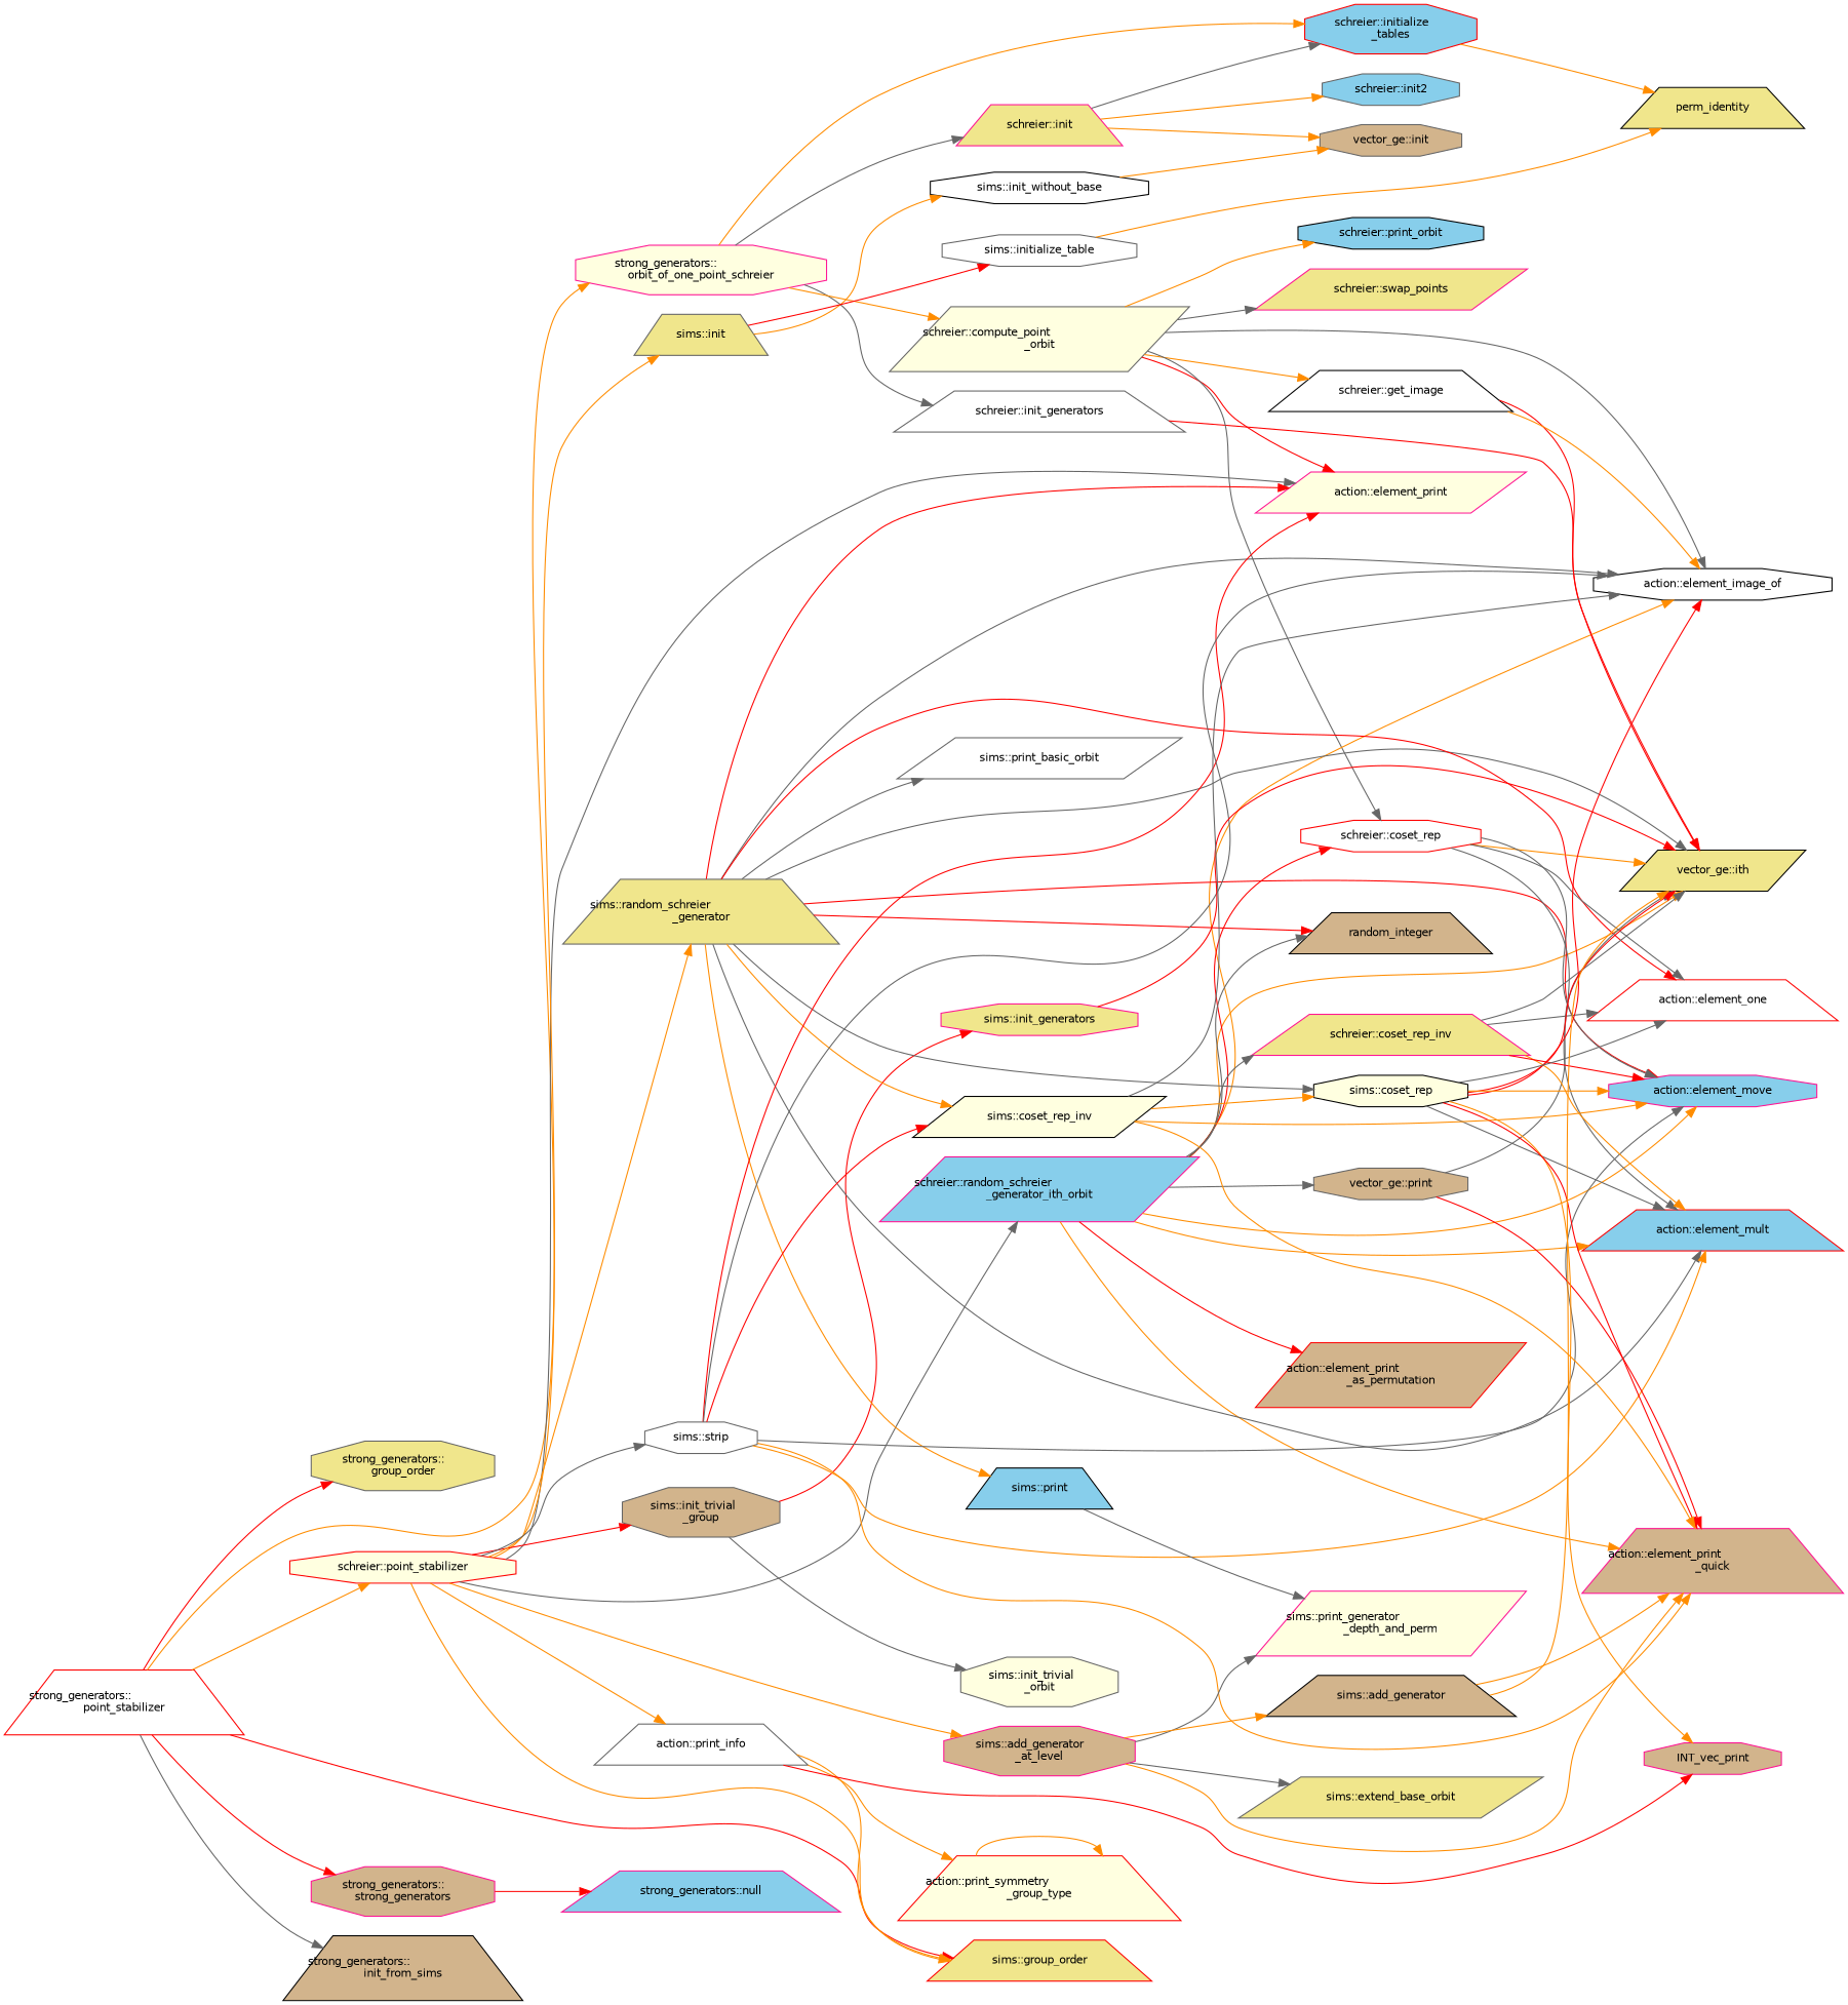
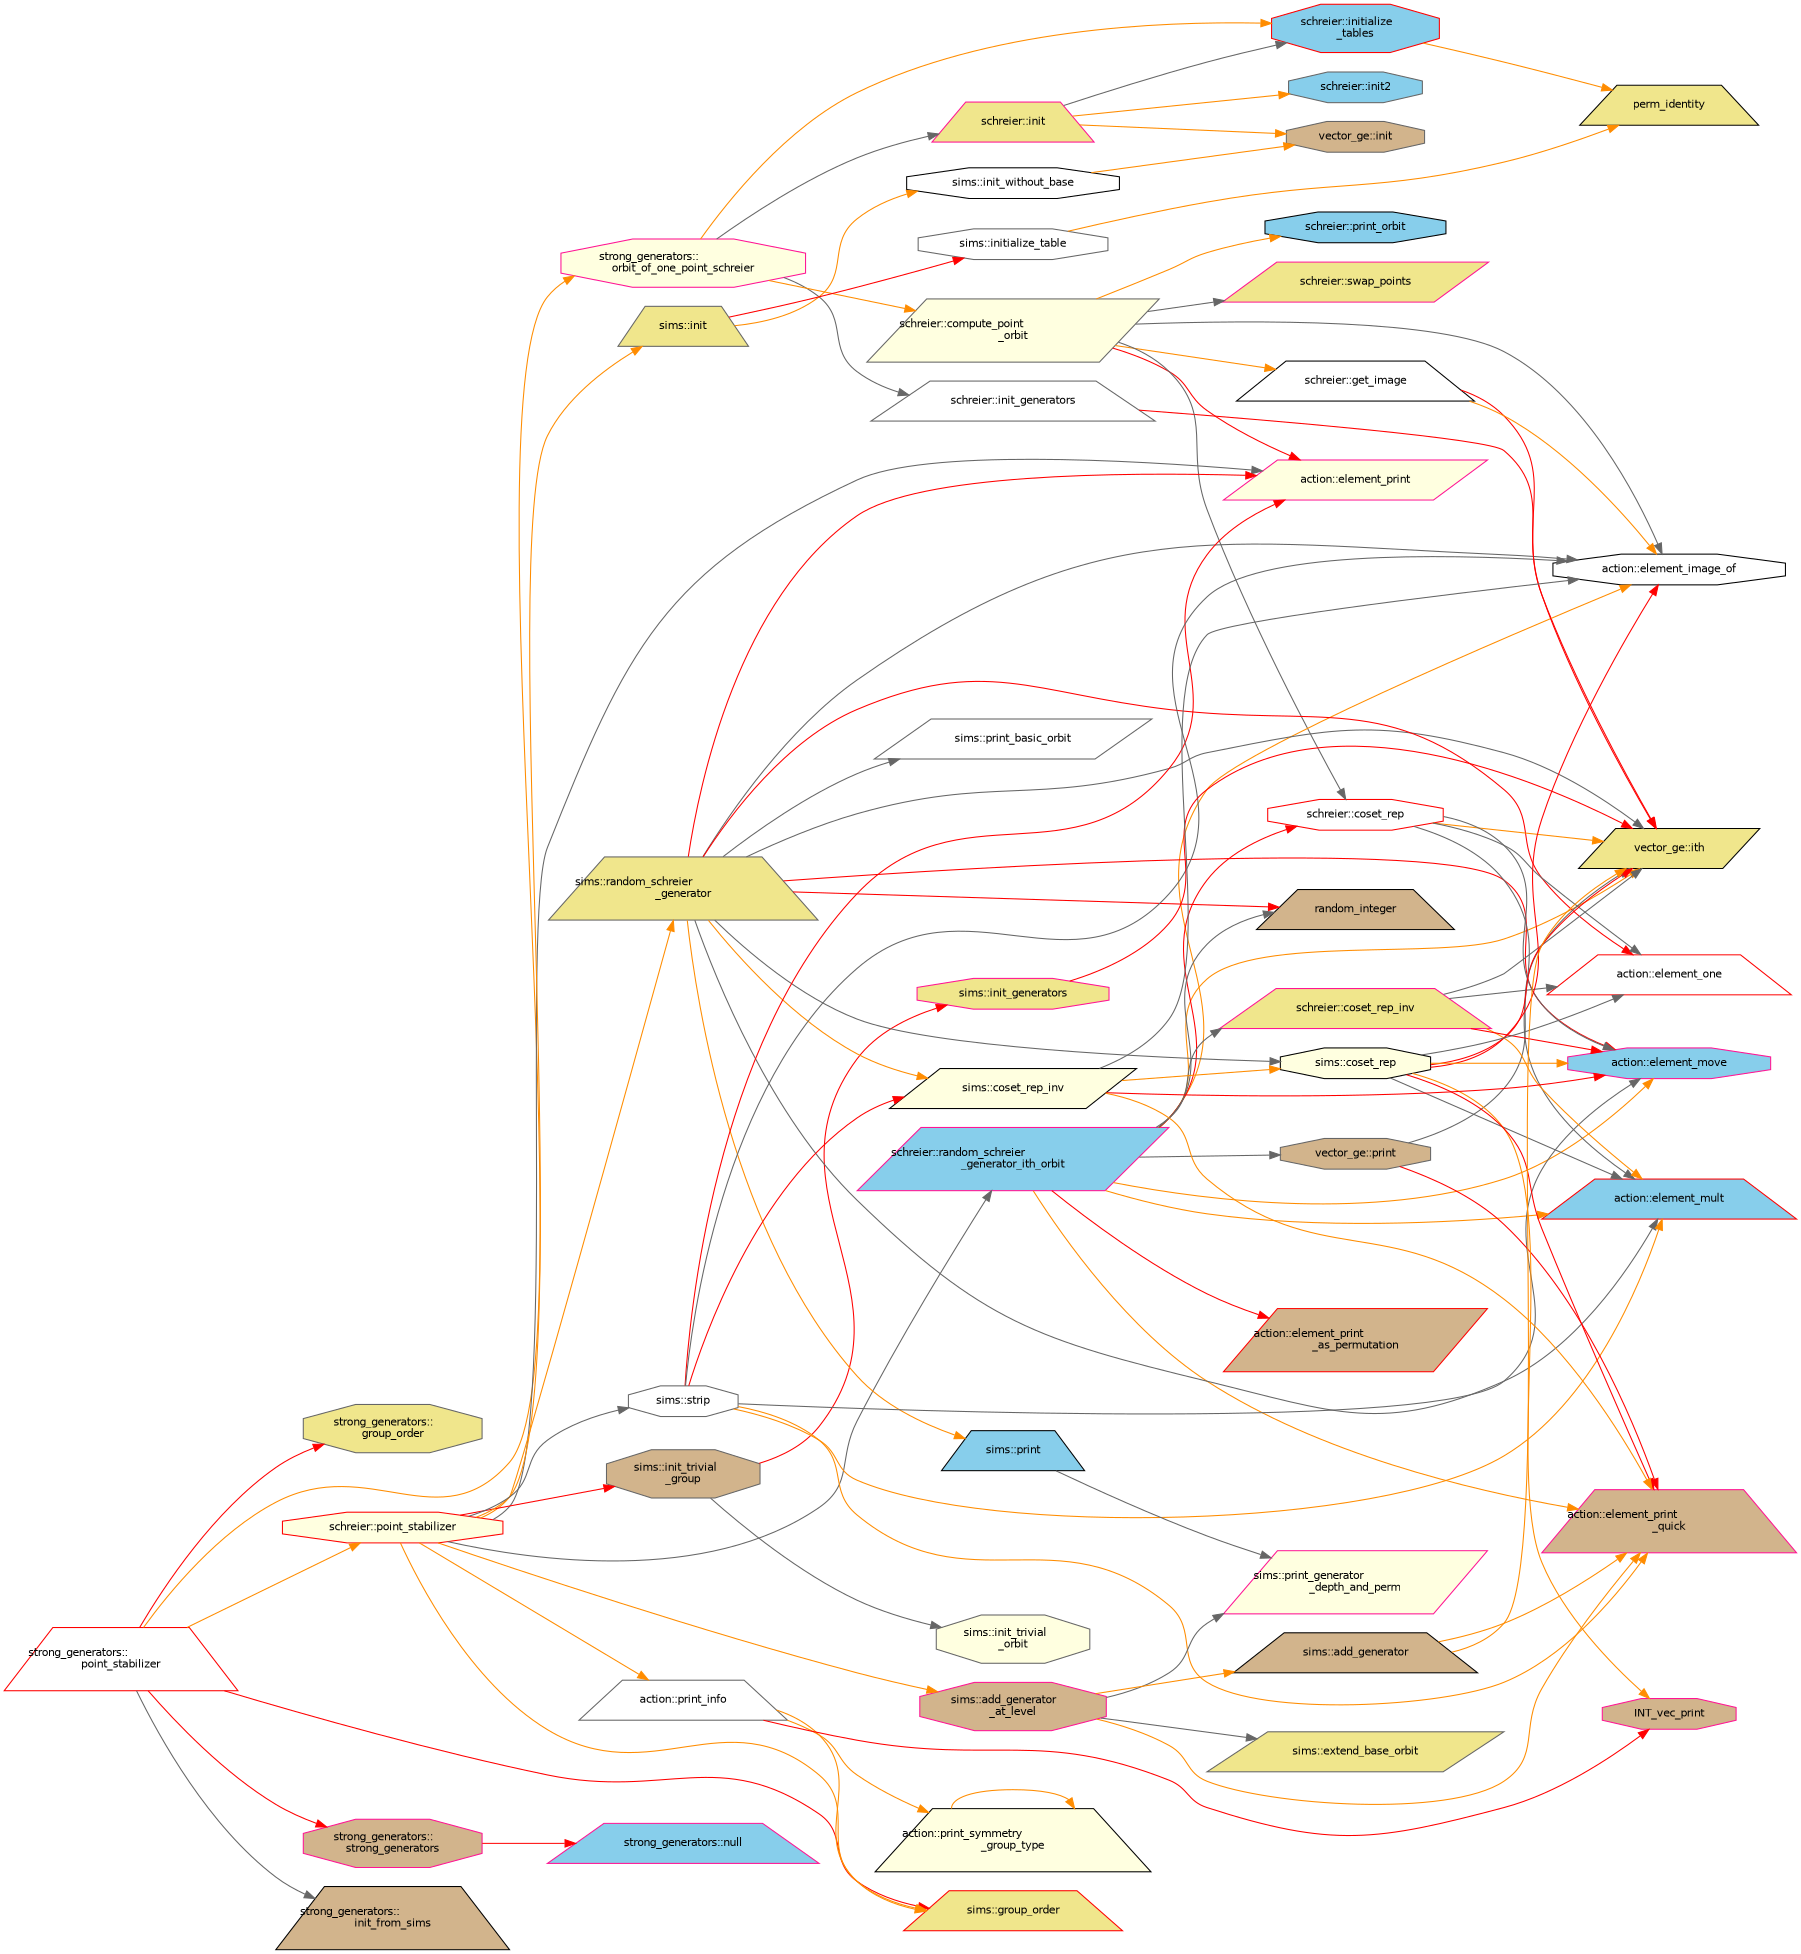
  digraph {
    rankdir=LR
    node [color=gray40 fillcolor=white fontname=Helvetica fontsize=10 shape=octagon style=filled]
    edge [color=darkorange fontname=Helvetica fontsize=10 labelfontname=Helvetica labelfontsize=10 style=solid]
    n1 [color=red fontcolor=black height=0.2 label="strong_generators::\lpoint_stabilizer" shape=trapezium width=0.4]
    n2 [fillcolor=khaki height=0.2 label="strong_generators::\lgroup_order" width=0.4]
    n3 [color=deeppink fillcolor=lightyellow height=0.2 label="strong_generators::\lorbit_of_one_point_schreier" width=0.4]
    n4 [color=red fillcolor=lightyellow height=0.2 label="schreier::point_stabilizer" width=0.4]
    n5 [color=red fillcolor=khaki height=0.2 label="sims::group_order" shape=trapezium width=0.4]
    n6 [color=deeppink fillcolor=tan height=0.2 label="strong_generators::\lstrong_generators" width=0.4]
    n7 [color=black fillcolor=tan height=0.2 label="strong_generators::\linit_from_sims" shape=trapezium width=0.4]
    n8 [color=deeppink fillcolor=khaki height=0.2 label="schreier::init" shape=trapezium width=0.4]
    n9 [color=red fillcolor=skyblue height=0.2 label="schreier::initialize\l_tables" width=0.4]
    n10 [height=0.2 label="schreier::init_generators" shape=trapezium width=0.4]
    n11 [fillcolor=lightyellow height=0.2 label="schreier::compute_point\l_orbit" shape=parallelogram width=0.4]
    n12 [color=deeppink fillcolor=lightyellow height=0.2 label="action::element_print" shape=parallelogram width=0.4]
    n13 [height=0.2 label="action::print_info" shape=trapezium width=0.4]
    n14 [fillcolor=khaki height=0.2 label="sims::init" shape=trapezium width=0.4]
    n15 [fillcolor=tan height=0.2 label="sims::init_trivial\l_group" width=0.4]
    n16 [color=deeppink fillcolor=skyblue height=0.2 label="schreier::random_schreier\l_generator_ith_orbit" shape=parallelogram width=0.4]
    n17 [fillcolor=khaki height=0.2 label="sims::random_schreier\l_generator" shape=trapezium width=0.4]
    n18 [height=0.2 label="sims::strip" width=0.4]
    n19 [color=deeppink fillcolor=tan height=0.2 label="sims::add_generator\l_at_level" width=0.4]
    n20 [color=deeppink fillcolor=skyblue height=0.2 label="strong_generators::null" shape=trapezium width=0.4]
    n21 [fillcolor=tan height=0.2 label="vector_ge::init" width=0.4]
    n22 [fillcolor=skyblue height=0.2 label="schreier::init2" width=0.4]
    n23 [color=black fillcolor=khaki height=0.2 label=perm_identity shape=trapezium width=0.4]
    n24 [color=black fillcolor=khaki height=0.2 label="vector_ge::ith" shape=parallelogram width=0.4]
    n25 [color=deeppink fillcolor=khaki height=0.2 label="schreier::swap_points" shape=parallelogram width=0.4]
    n26 [color=black height=0.2 label="schreier::get_image" shape=trapezium width=0.4]
    n27 [color=black height=0.2 label="action::element_image_of" width=0.4]
    n28 [color=black fillcolor=skyblue height=0.2 label="schreier::print_orbit" width=0.4]
    n29 [color=red height=0.2 label="schreier::coset_rep" width=0.4]
    n30 [color=red fillcolor=skyblue height=0.2 label="action::element_mult" shape=trapezium width=0.4]
    n31 [color=deeppink fillcolor=skyblue height=0.2 label="action::element_move" width=0.4]
    n32 [color=red height=0.2 label="action::element_one" shape=trapezium width=0.4]
-   n33 [color=red fillcolor=lightyellow height=0.2 label="action::print_symmetry\l_group_type" shape=trapezium width=0.4]
+   n33 [color=black fillcolor=lightyellow height=0.2 label="action::print_symmetry\l_group_type" shape=trapezium width=0.4]
    n34 [color=deeppink fillcolor=tan height=0.2 label=INT_vec_print width=0.4]
    n35 [color=black height=0.2 label="sims::init_without_base" width=0.4]
    n36 [height=0.2 label="sims::initialize_table" width=0.4]
    n37 [color=deeppink fillcolor=khaki height=0.2 label="sims::init_generators" width=0.4]
    n38 [fillcolor=lightyellow height=0.2 label="sims::init_trivial\l_orbit" width=0.4]
    n39 [fillcolor=tan height=0.2 label="vector_ge::print" width=0.4]
    n40 [color=deeppink fillcolor=tan height=0.2 label="action::element_print\l_quick" shape=trapezium width=0.4]
    n41 [color=black fillcolor=tan height=0.2 label=random_integer shape=trapezium width=0.4]
    n42 [color=red fillcolor=tan height=0.2 label="action::element_print\l_as_permutation" shape=parallelogram width=0.4]
    n43 [color=deeppink fillcolor=khaki height=0.2 label="schreier::coset_rep_inv" shape=trapezium width=0.4]
    n44 [color=black fillcolor=lightyellow height=0.2 label="sims::coset_rep" width=0.4]
    n45 [height=0.2 label="sims::print_basic_orbit" shape=parallelogram width=0.4]
    n46 [color=black fillcolor=skyblue height=0.2 label="sims::print" shape=trapezium width=0.4]
    n47 [color=black fillcolor=lightyellow height=0.2 label="sims::coset_rep_inv" shape=parallelogram width=0.4]
    n48 [color=deeppink fillcolor=lightyellow height=0.2 label="sims::print_generator\l_depth_and_perm" shape=parallelogram width=0.4]
    n49 [color=black fillcolor=tan height=0.2 label="sims::add_generator" shape=trapezium width=0.4]
    n50 [fillcolor=khaki height=0.2 label="sims::extend_base_orbit" shape=parallelogram width=0.4]
    n1 -> n2 [color=red]
    n1 -> n3
    n1 -> n4
    n1 -> n5 [color=red]
    n1 -> n6 [color=red]
    n1 -> n7 [color=gray40]
    n3 -> n8 [color=gray40]
    n3 -> n9
    n3 -> n10 [color=gray40]
    n3 -> n11
    n4 -> n5
    n4 -> n12 [color=gray40]
    n4 -> n13
    n4 -> n14
    n4 -> n15 [color=red]
    n4 -> n16 [color=gray40]
    n4 -> n17
    n4 -> n18 [color=gray40]
    n4 -> n19
    n6 -> n20 [color=red]
    n8 -> n9 [color=gray40]
    n8 -> n21
    n8 -> n22
    n9 -> n23
    n10 -> n24 [color=red]
    n11 -> n12 [color=red]
    n11 -> n25 [color=gray40]
    n11 -> n26
    n11 -> n27 [color=gray40]
    n11 -> n28
    n11 -> n29 [color=gray40]
    n13 -> n5
    n13 -> n33
    n13 -> n34 [color=red]
    n14 -> n35
    n14 -> n36 [color=red]
    n15 -> n37 [color=red]
    n15 -> n38 [color=gray40]
    n16 -> n24
    n16 -> n27
    n16 -> n29 [color=red]
    n16 -> n30
    n16 -> n31
    n16 -> n39 [color=gray40]
    n16 -> n40
    n16 -> n41 [color=gray40]
    n16 -> n42 [color=red]
    n16 -> n43 [color=gray40]
    n17 -> n12 [color=red]
    n17 -> n24 [color=gray40]
    n17 -> n27 [color=gray40]
    n17 -> n30 [color=gray40]
    n17 -> n31 [color=red]
    n17 -> n32 [color=red]
    n17 -> n41 [color=red]
    n17 -> n44 [color=gray40]
    n17 -> n45 [color=gray40]
    n17 -> n46
    n17 -> n47
    n18 -> n12 [color=red]
    n18 -> n27 [color=gray40]
    n18 -> n30
    n18 -> n31 [color=gray40]
    n18 -> n40
    n18 -> n47 [color=red]
    n19 -> n40
    n19 -> n48 [color=gray40]
    n19 -> n49
    n19 -> n50 [color=gray40]
    n26 -> n24 [color=red]
    n26 -> n27
    n29 -> n24
    n29 -> n30 [color=gray40]
    n29 -> n31 [color=gray40]
    n29 -> n32 [color=gray40]
    n33 -> n33
    n35 -> n21
    n36 -> n23
    n37 -> n24 [color=red]
    n39 -> n24 [color=gray40]
    n39 -> n40 [color=red]
    n43 -> n24 [color=gray40]
    n43 -> n30
    n43 -> n31 [color=red]
    n43 -> n32 [color=gray40]
    n44 -> n24 [color=red]
    n44 -> n27 [color=red]
    n44 -> n30 [color=gray40]
    n44 -> n31
    n44 -> n32 [color=gray40]
    n44 -> n34
    n44 -> n40 [color=red]
    n46 -> n48 [color=gray40]
    n47 -> n27 [color=gray40]
-   n47 -> n31
+   n47 -> n31 [color=red]
    n47 -> n40
    n47 -> n44
    n49 -> n24
    n49 -> n40
  }
